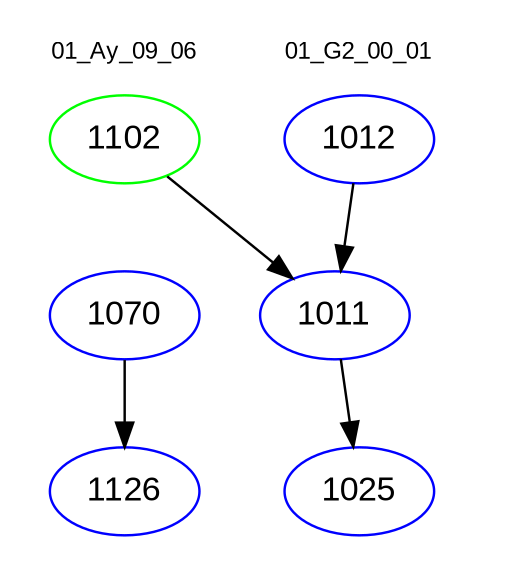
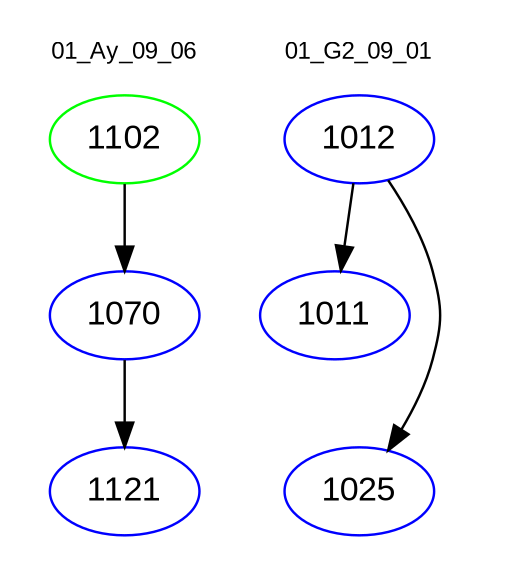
  digraph {
    fontname="Liberation Sans"
    node [color=blue fontname="Liberation Sans"]
    edge [color=black fontname="Liberation Sans"]
    n1 [color=green label=1102]
    n2 [label=1070]
-   n3 [label=1126]
+   n3 [label=1121]
    n4 [label=1012]
    n5 [label=1011]
    n6 [label=1025]
    subgraph cluster_1 {
      color=white
      fontsize=10
      label="01_Ay_09_06"
      n1
      n2
      n3
    }
    subgraph cluster_2 {
      color=white
      fontsize=10
-     label="01_G2_00_01"
+     label="01_G2_09_01"
      n4
      n5
      n6
    }
-   n1 -> n5
+   n1 -> n2
    n2 -> n3
    n4 -> n5
-   n5 -> n6
+   n4 -> n6
  }
